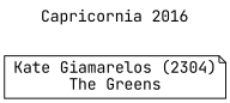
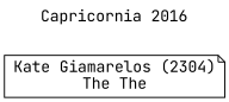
  digraph {
    label="Capricornia 2016"
    labelloc=t
    mclimit=10
    fontname="JetBrains Mono"
-   n1 [label="Kate Giamarelos (2304)\nThe Greens" shape=note fontname="JetBrains Mono"]
+   n1 [label="Kate Giamarelos (2304)\nThe The" shape=note fontname="JetBrains Mono"]
  }
